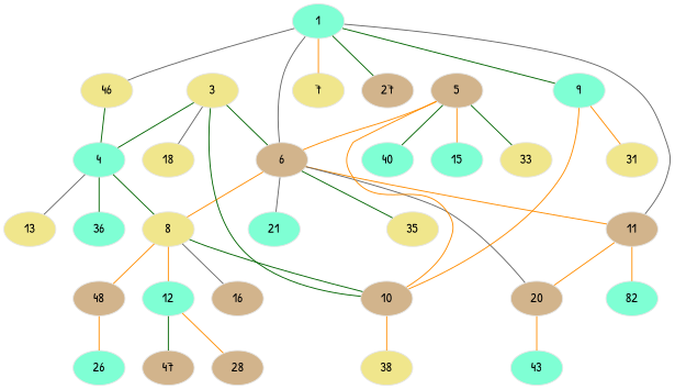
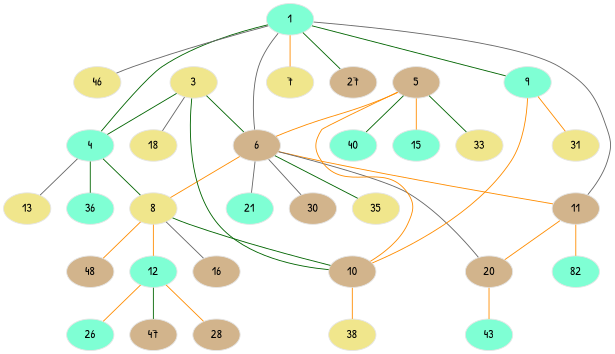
  graph {
    fontname="Patrick Hand"
    node [color=gray90 fillcolor=aquamarine fontname="Patrick Hand" style=filled]
    edge [color=darkorange fontname="Patrick Hand"]
    1 [super="+2"]
    4 [super="+39"]
    6 [fillcolor=tan super="+22"]
    7 [fillcolor=khaki]
    9 [super="+24"]
    11 [fillcolor=tan super="+19"]
    27 [fillcolor=tan super="+44"]
    46 [fillcolor=khaki]
    8 [fillcolor=khaki super="+17"]
    13 [fillcolor=khaki]
    36
    20 [fillcolor=tan super="+34"]
    21
+   30 [fillcolor=tan super="+42"]
    35 [fillcolor=khaki]
    10 [fillcolor=tan super="+14"]
    31 [fillcolor=khaki super="+45"]
    n18 [label=82]
    3 [fillcolor=khaki]
    18 [fillcolor=khaki super="+41"]
    38 [fillcolor=khaki]
    12 [super="+37"]
    16 [fillcolor=tan]
    48 [fillcolor=tan]
    5 [fillcolor=tan super="+29"]
    15
    33 [fillcolor=khaki]
    40
    43
    26
    28 [fillcolor=tan]
    47 [fillcolor=tan]
-   46 -- 4 [color=darkgreen]
+   1 -- 4 [color=darkgreen]
    1 -- 6 [color=gray40]
    1 -- 7
    1 -- 9 [color=darkgreen]
    1 -- 11 [color=gray40]
    1 -- 27 [color=darkgreen]
    1 -- 46 [color=gray40]
    4 -- 8 [color=darkgreen]
    4 -- 13 [color=gray40]
    4 -- 36 [color=darkgreen]
    6 -- 11
    6 -- 8
    6 -- 20 [color=gray40]
    6 -- 21 [color=gray40]
+   6 -- 30 [color=gray40]
    6 -- 35 [color=darkgreen]
    9 -- 10
    9 -- 31
    11 -- 20
    11 -- n18
    8 -- 10 [color=darkgreen]
    8 -- 12
    8 -- 16 [color=gray40]
    8 -- 48
    20 -- 43
    10 -- 38
    3 -- 4 [color=darkgreen]
    3 -- 6 [color=darkgreen]
    3 -- 10 [color=darkgreen]
    3 -- 18 [color=gray40]
-   48 -- 26
+   12 -- 26
    12 -- 28
    12 -- 47 [color=darkgreen]
    5 -- 6
    5 -- 10
    5 -- 15
    5 -- 33 [color=darkgreen]
    5 -- 40 [color=darkgreen]
  }
